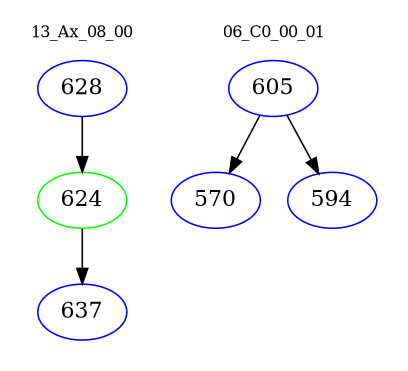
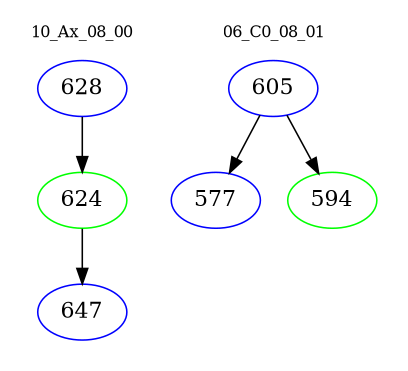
  digraph {
    node [color=blue]
    edge [color=black]
    n1 [label=628]
    n2 [color=green label=624]
-   n3 [label=637]
+   n3 [label=647]
    n4 [label=605]
-   n5 [label=570]
-   n6 [label=594]
+   n5 [label=577]
+   n6 [color=green label=594]
    subgraph cluster_1 {
      color=white
      fontsize=10
-     label="13_Ax_08_00"
+     label="10_Ax_08_00"
      n1
      n2
      n3
    }
    subgraph cluster_2 {
      color=white
      fontsize=10
-     label="06_C0_00_01"
+     label="06_C0_08_01"
      n4
      n5
      n6
    }
    n1 -> n2
    n2 -> n3
    n4 -> n5
    n4 -> n6
  }
